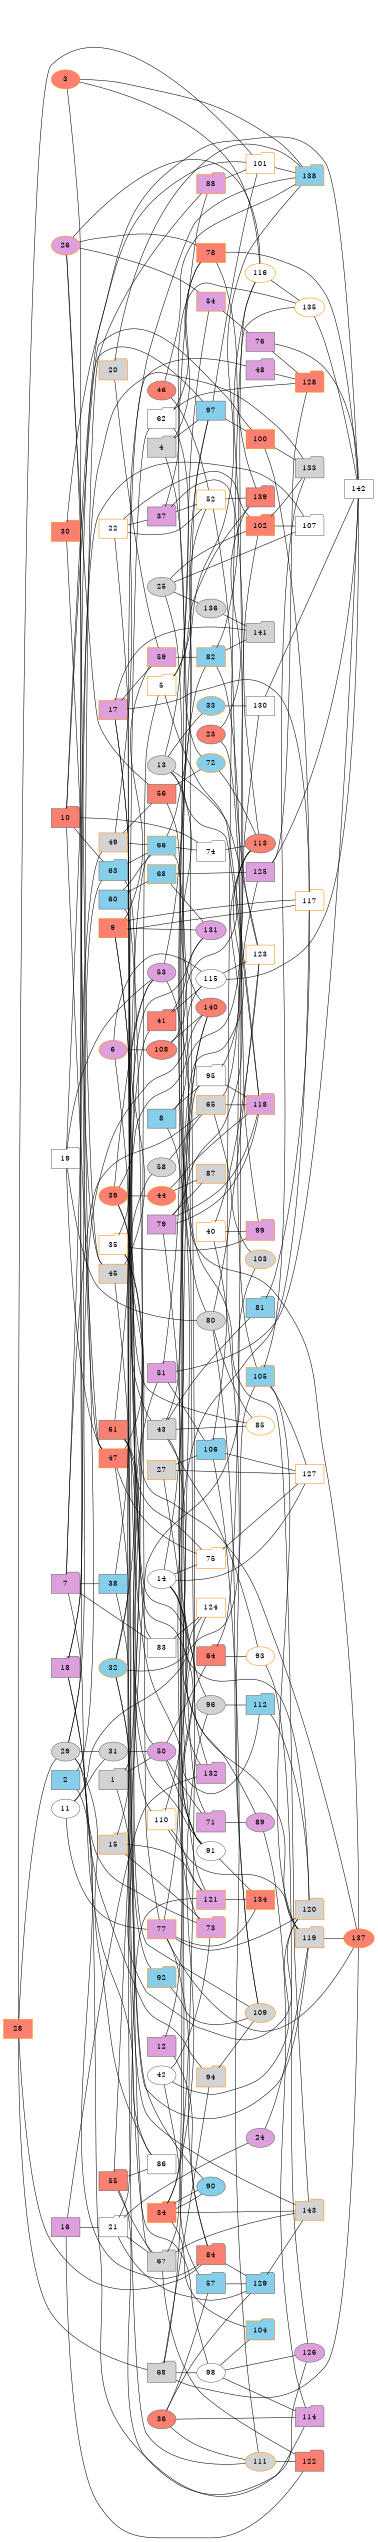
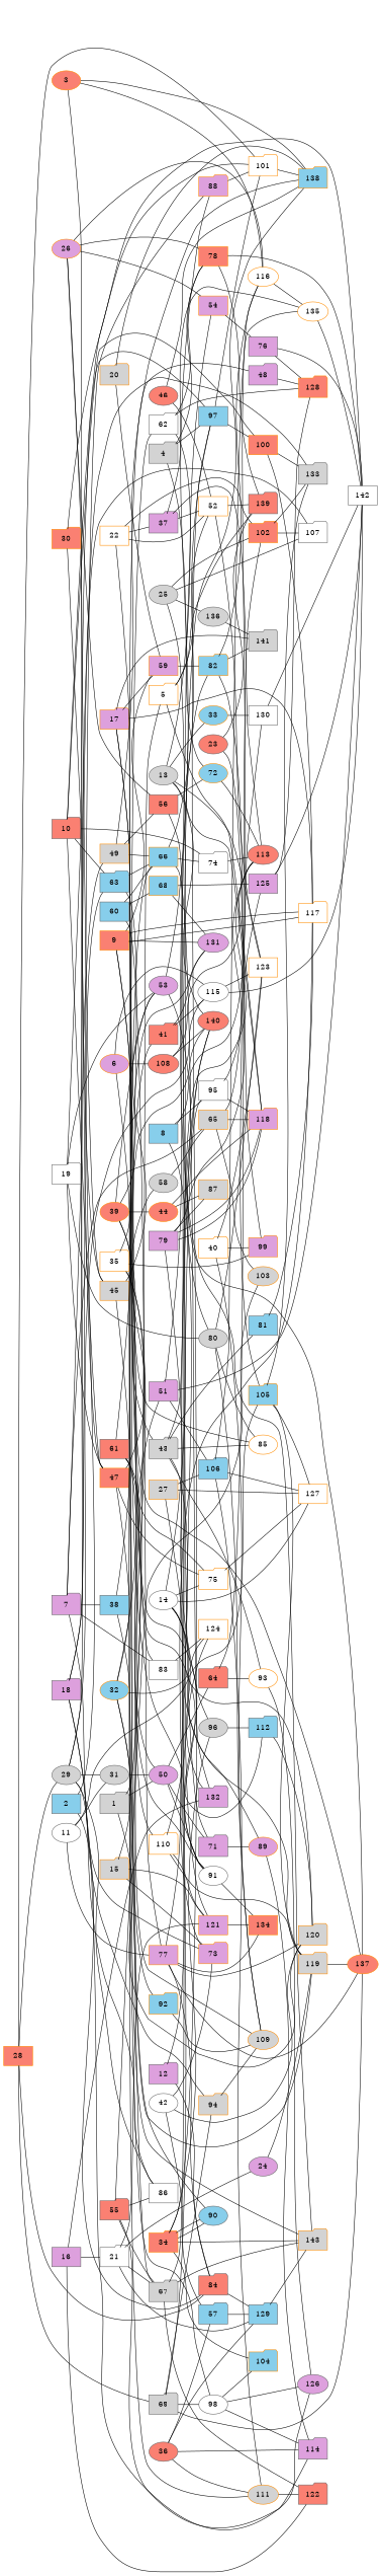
  graph {
    rankdir=LR
    node [color=gray40 fillcolor=white shape=folder style=filled]
    1 [fillcolor=lightgrey]
    5 [color=darkorange]
    50 [fillcolor=plum shape=ellipse]
    120 [color=darkorange fillcolor=lightgrey]
    52 [color=darkorange shape=box]
    118 [color=darkorange fillcolor=plum]
    139 [fillcolor=salmon]
    91 [shape=ellipse]
    71 [fillcolor=plum]
    64 [fillcolor=salmon]
    2 [fillcolor=skyblue shape=box]
    63 [fillcolor=skyblue]
    84 [fillcolor=salmon]
    85 [color=darkorange shape=ellipse]
    66 [color=darkorange fillcolor=skyblue shape=box]
    129 [fillcolor=skyblue]
    3 [color=darkorange fillcolor=salmon shape=ellipse]
    47 [color=darkorange fillcolor=salmon shape=box]
    116 [color=darkorange shape=ellipse]
    138 [color=darkorange fillcolor=skyblue]
    75 [color=darkorange]
    111 [color=darkorange fillcolor=lightgrey shape=ellipse]
    58 [fillcolor=lightgrey shape=ellipse]
    135 [color=darkorange shape=ellipse]
    4 [fillcolor=lightgrey]
    78 [color=darkorange fillcolor=salmon shape=box]
    97 [fillcolor=skyblue shape=box]
    143 [color=darkorange fillcolor=lightgrey]
    142 [shape=box]
    100 [color=darkorange fillcolor=salmon shape=box]
    101 [color=darkorange]
    123 [color=darkorange shape=box]
    6 [color=darkorange fillcolor=plum shape=ellipse]
    98 [shape=ellipse]
    108 [fillcolor=salmon shape=ellipse]
    115 [shape=ellipse]
    126 [fillcolor=plum shape=ellipse]
    104 [color=darkorange fillcolor=skyblue]
    114 [fillcolor=plum]
    140 [fillcolor=salmon shape=ellipse]
    113 [fillcolor=salmon shape=ellipse]
    7 [fillcolor=plum]
    38 [fillcolor=skyblue shape=box]
    65 [color=darkorange fillcolor=lightgrey shape=box]
    73 [color=darkorange fillcolor=plum]
    83 [shape=box]
    133 [fillcolor=lightgrey]
    119 [color=darkorange fillcolor=lightgrey]
    62
    103 [color=darkorange fillcolor=lightgrey shape=ellipse]
    124 [color=darkorange shape=box]
    8 [fillcolor=skyblue shape=box]
    95
    121 [color=darkorange fillcolor=plum shape=box]
    130 [shape=box]
    134 [color=darkorange fillcolor=salmon shape=box]
    9 [color=darkorange fillcolor=salmon shape=box]
    59 [color=darkorange fillcolor=plum shape=box]
    112 [fillcolor=skyblue]
    117 [color=darkorange]
    131 [fillcolor=plum shape=ellipse]
    137 [color=darkorange fillcolor=salmon shape=ellipse]
    82 [color=darkorange fillcolor=skyblue]
    10 [fillcolor=salmon]
    74
    11 [shape=ellipse]
    31 [fillcolor=lightgrey shape=ellipse]
    77 [color=darkorange fillcolor=plum shape=box]
    105 [color=darkorange fillcolor=skyblue]
    127 [color=darkorange shape=box]
    12 [fillcolor=plum]
    13 [fillcolor=lightgrey shape=ellipse]
    33 [color=darkorange fillcolor=skyblue shape=ellipse]
    54 [color=darkorange fillcolor=plum shape=box]
    76 [fillcolor=plum shape=box]
    14 [shape=ellipse]
    132 [fillcolor=plum]
    15 [color=darkorange fillcolor=lightgrey]
    41 [fillcolor=salmon]
    16 [fillcolor=plum shape=box]
    21
    122 [fillcolor=salmon]
    24 [fillcolor=plum shape=ellipse]
    67 [fillcolor=lightgrey]
    17 [color=darkorange fillcolor=plum]
    141 [fillcolor=lightgrey]
    18 [fillcolor=plum]
    49 [color=darkorange fillcolor=lightgrey shape=box]
    86 [shape=box]
    88 [color=darkorange fillcolor=plum]
    94 [color=darkorange fillcolor=lightgrey]
    56 [fillcolor=salmon shape=box]
    109 [color=darkorange fillcolor=lightgrey shape=ellipse]
    19
    53 [fillcolor=plum shape=ellipse]
    80 [fillcolor=lightgrey shape=ellipse]
    20 [color=darkorange fillcolor=lightgrey]
    22 [color=darkorange shape=box]
    37 [fillcolor=plum]
    102 [color=darkorange fillcolor=salmon]
    107
    23 [fillcolor=salmon shape=ellipse]
    99 [color=darkorange fillcolor=plum]
    25 [fillcolor=lightgrey shape=ellipse]
    136 [fillcolor=lightgrey shape=ellipse]
-   89 [fillcolor=plum shape=ellipse]
+   89 [color=darkorange fillcolor=plum shape=ellipse]
    26 [color=darkorange fillcolor=plum shape=ellipse]
    45 [color=darkorange fillcolor=lightgrey shape=box]
    72 [color=darkorange fillcolor=skyblue shape=ellipse]
    27 [color=darkorange fillcolor=lightgrey shape=box]
    106 [fillcolor=skyblue]
    28 [color=darkorange fillcolor=salmon shape=box]
    29 [fillcolor=lightgrey shape=ellipse]
    69 [fillcolor=lightgrey]
    30 [color=darkorange fillcolor=salmon]
    32 [color=darkorange fillcolor=skyblue shape=ellipse]
    51 [fillcolor=plum]
    92 [color=darkorange fillcolor=skyblue]
    34 [color=darkorange fillcolor=salmon]
    90 [fillcolor=skyblue shape=ellipse]
    96 [fillcolor=lightgrey shape=ellipse]
    35 [color=darkorange]
    48 [fillcolor=plum]
    128 [color=darkorange fillcolor=salmon]
    36 [fillcolor=salmon shape=ellipse]
    57 [fillcolor=skyblue]
    39 [color=darkorange fillcolor=salmon shape=ellipse]
    43 [fillcolor=lightgrey]
    44 [color=darkorange fillcolor=salmon shape=ellipse]
    81 [fillcolor=skyblue]
    93 [color=darkorange shape=ellipse]
    87 [color=darkorange fillcolor=lightgrey shape=box]
    40 [color=darkorange]
    42 [shape=ellipse]
    46 [fillcolor=salmon shape=ellipse]
    55 [fillcolor=salmon]
    60 [fillcolor=skyblue shape=box]
    68 [color=darkorange fillcolor=skyblue shape=box]
    125 [fillcolor=plum shape=box]
    61 [fillcolor=salmon shape=box]
    110 [color=darkorange]
    79 [fillcolor=plum shape=box]
    1 -- 5
    1 -- 50
    1 -- 120
    5 -- 52
    5 -- 118
    5 -- 139
    50 -- 91
    50 -- 71
    50 -- 64
    52 -- 139
    52 -- 123
    91 -- 134
    71 -- 89
    64 -- 102
    64 -- 93
    2 -- 63
    2 -- 84
    63 -- 85
    63 -- 66
    84 -- 129
    66 -- 97
    66 -- 74
    66 -- 132
    129 -- 143
    3 -- 47
    3 -- 116
    3 -- 138
    47 -- 75
    47 -- 111
    47 -- 58
    116 -- 135
    75 -- 127
    111 -- 122
    58 -- 65
    135 -- 142
    4 -- 78
    4 -- 97
    4 -- 143
    78 -- 139
    78 -- 142
    97 -- 100
    97 -- 101
    100 -- 133
    100 -- 117
    101 -- 138
    6 -- 98
    6 -- 108
    6 -- 115
    98 -- 126
    98 -- 104
    98 -- 114
    108 -- 140
    108 -- 113
    115 -- 142
    115 -- 123
    7 -- 38
    7 -- 65
    7 -- 73
    7 -- 83
    7 -- 133
    38 -- 119
    38 -- 62
    65 -- 118
    65 -- 116
    65 -- 103
    83 -- 124
    119 -- 137
    62 -- 78
    62 -- 72
    62 -- 128
    8 -- 95
    8 -- 121
    8 -- 130
    95 -- 118
    95 -- 113
    121 -- 134
    130 -- 142
    9 -- 59
    9 -- 112
    9 -- 117
    9 -- 117
    9 -- 131
    9 -- 137
    59 -- 82
    112 -- 120
    82 -- 116
    82 -- 105
    82 -- 141
    10 -- 63
    10 -- 47
    10 -- 100
    10 -- 101
    10 -- 74
    74 -- 113
    11 -- 31
    11 -- 77
    11 -- 105
    31 -- 50
    77 -- 120
    77 -- 84
    77 -- 138
    77 -- 134
    77 -- 137
    105 -- 133
    105 -- 119
    105 -- 127
    12 -- 84
    12 -- 117
    13 -- 118
    13 -- 123
    13 -- 140
    13 -- 33
    13 -- 54
    33 -- 130
    54 -- 76
    76 -- 142
    76 -- 128
    14 -- 120
    14 -- 75
    14 -- 140
    14 -- 119
    14 -- 127
    14 -- 132
    15 -- 73
    15 -- 121
    15 -- 41
    41 -- 115
    41 -- 131
    16 -- 132
    16 -- 21
    16 -- 122
    21 -- 129
    21 -- 121
    21 -- 24
    21 -- 67
    24 -- 119
    67 -- 143
    67 -- 95
    67 -- 122
    17 -- 91
    17 -- 83
    17 -- 59
    17 -- 117
    17 -- 141
    18 -- 49
    18 -- 86
    18 -- 88
    18 -- 94
    49 -- 66
    49 -- 138
    49 -- 56
    88 -- 101
    94 -- 109
    56 -- 137
    56 -- 72
    19 -- 47
    19 -- 97
    19 -- 53
    19 -- 80
    53 -- 88
    53 -- 80
    80 -- 85
    80 -- 123
    80 -- 109
    20 -- 138
    20 -- 59
    22 -- 52
    22 -- 91
    22 -- 37
    22 -- 102
    37 -- 52
    37 -- 135
    37 -- 113
    102 -- 133
    102 -- 107
    23 -- 139
    23 -- 99
    25 -- 71
    25 -- 102
    25 -- 107
    25 -- 136
    136 -- 141
    89 -- 114
    26 -- 116
    26 -- 78
    26 -- 54
    26 -- 56
    26 -- 45
    45 -- 67
    45 -- 53
    72 -- 113
    27 -- 127
    27 -- 89
    27 -- 106
    106 -- 111
    106 -- 135
    106 -- 127
    28 -- 84
    28 -- 101
    28 -- 29
    28 -- 69
    29 -- 115
    29 -- 126
    29 -- 31
    29 -- 86
    29 -- 107
    69 -- 98
    69 -- 140
    69 -- 137
    69 -- 94
    30 -- 142
    30 -- 45
    32 -- 143
    32 -- 124
    32 -- 131
    32 -- 51
    32 -- 92
    51 -- 142
    51 -- 82
    51 -- 106
    92 -- 109
    34 -- 97
    34 -- 143
    34 -- 104
    34 -- 90
    34 -- 90
    34 -- 96
    96 -- 112
    35 -- 50
    35 -- 91
    35 -- 99
    35 -- 48
    48 -- 128
    36 -- 129
    36 -- 111
    36 -- 114
    36 -- 57
    57 -- 129
    39 -- 140
    39 -- 53
    39 -- 90
    39 -- 43
    39 -- 44
    43 -- 85
    43 -- 113
    43 -- 73
    43 -- 81
    43 -- 93
    44 -- 118
    44 -- 87
    81 -- 117
    93 -- 126
    40 -- 123
    40 -- 109
    40 -- 99
    42 -- 120
    42 -- 73
    42 -- 57
    46 -- 52
    46 -- 138
    55 -- 114
    55 -- 103
    55 -- 67
    55 -- 86
    60 -- 66
    60 -- 77
    60 -- 68
    68 -- 131
    68 -- 125
    125 -- 142
    125 -- 128
    61 -- 66
    61 -- 75
    61 -- 109
    61 -- 110
    110 -- 119
    110 -- 124
    110 -- 121
    79 -- 118
    79 -- 118
    79 -- 96
    79 -- 87
    79 -- 125
  }
